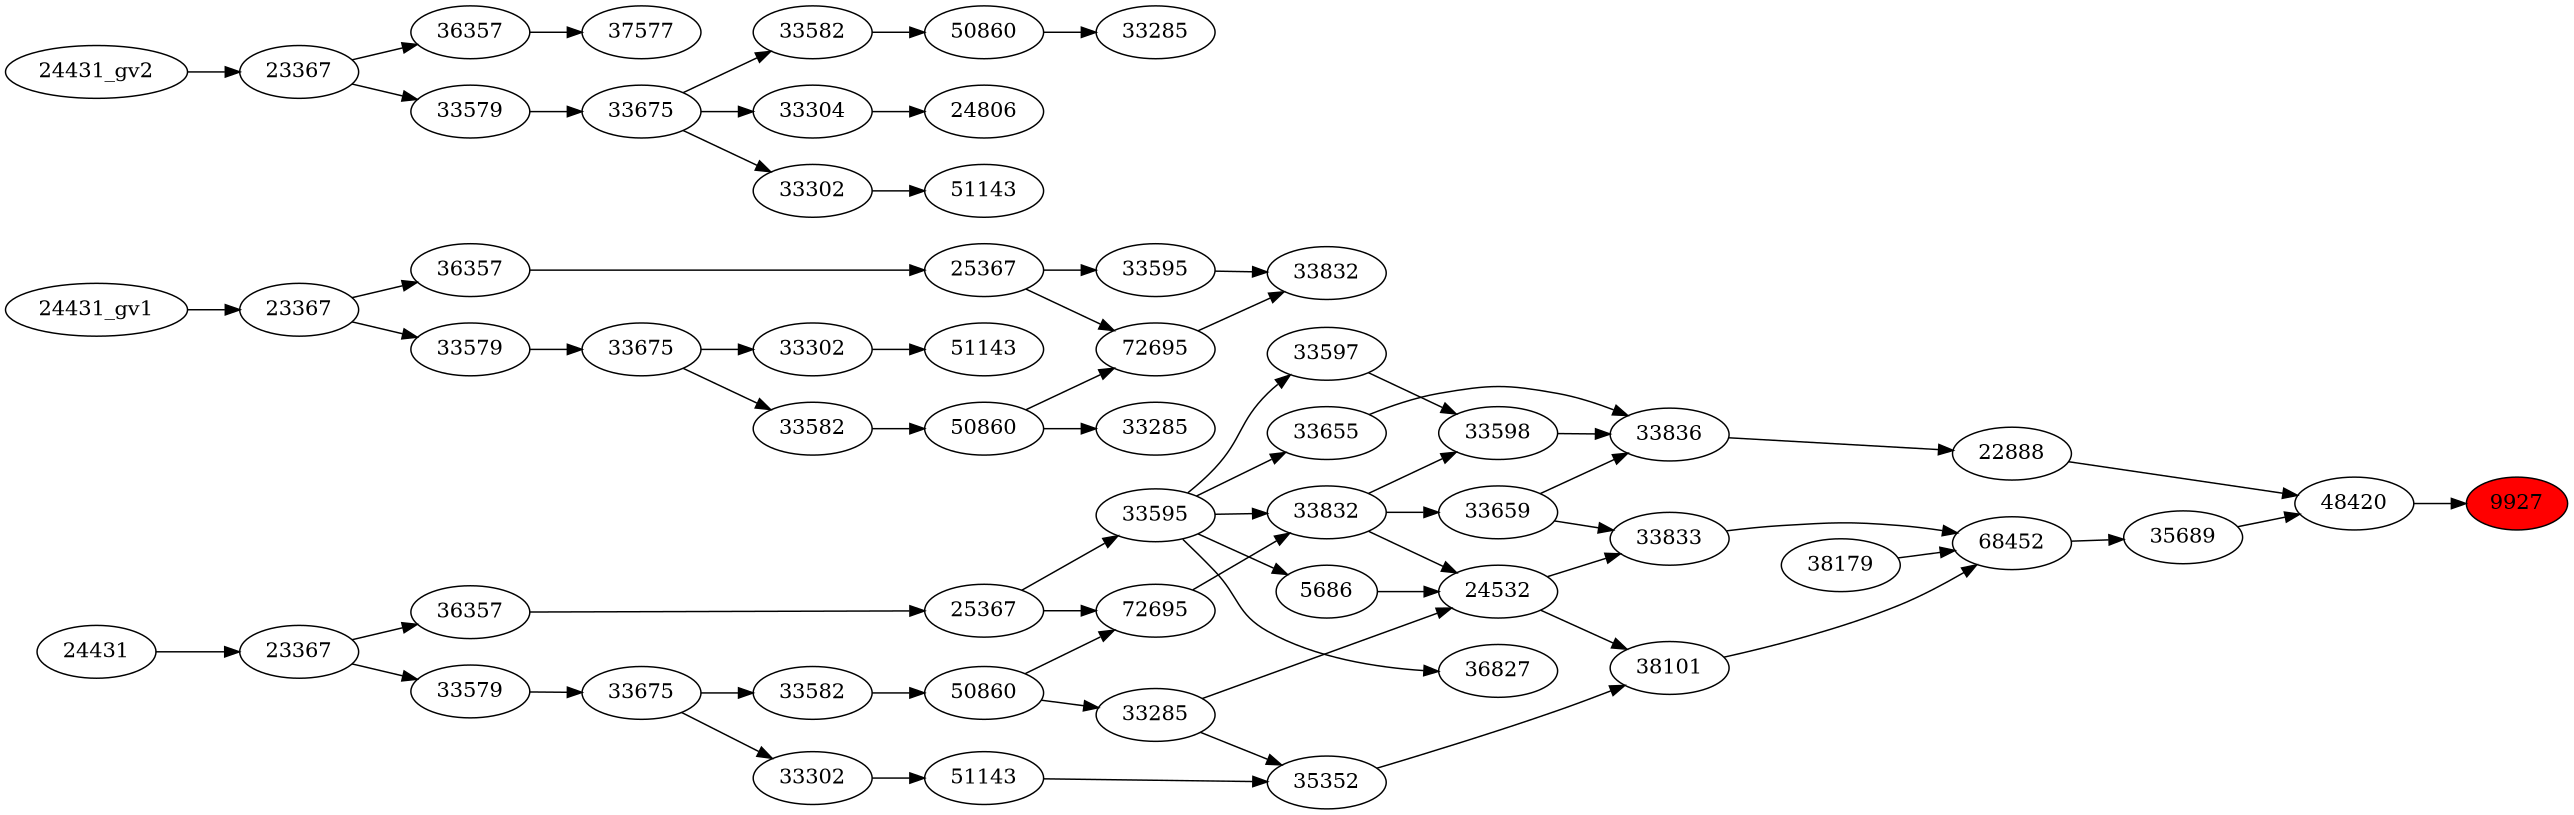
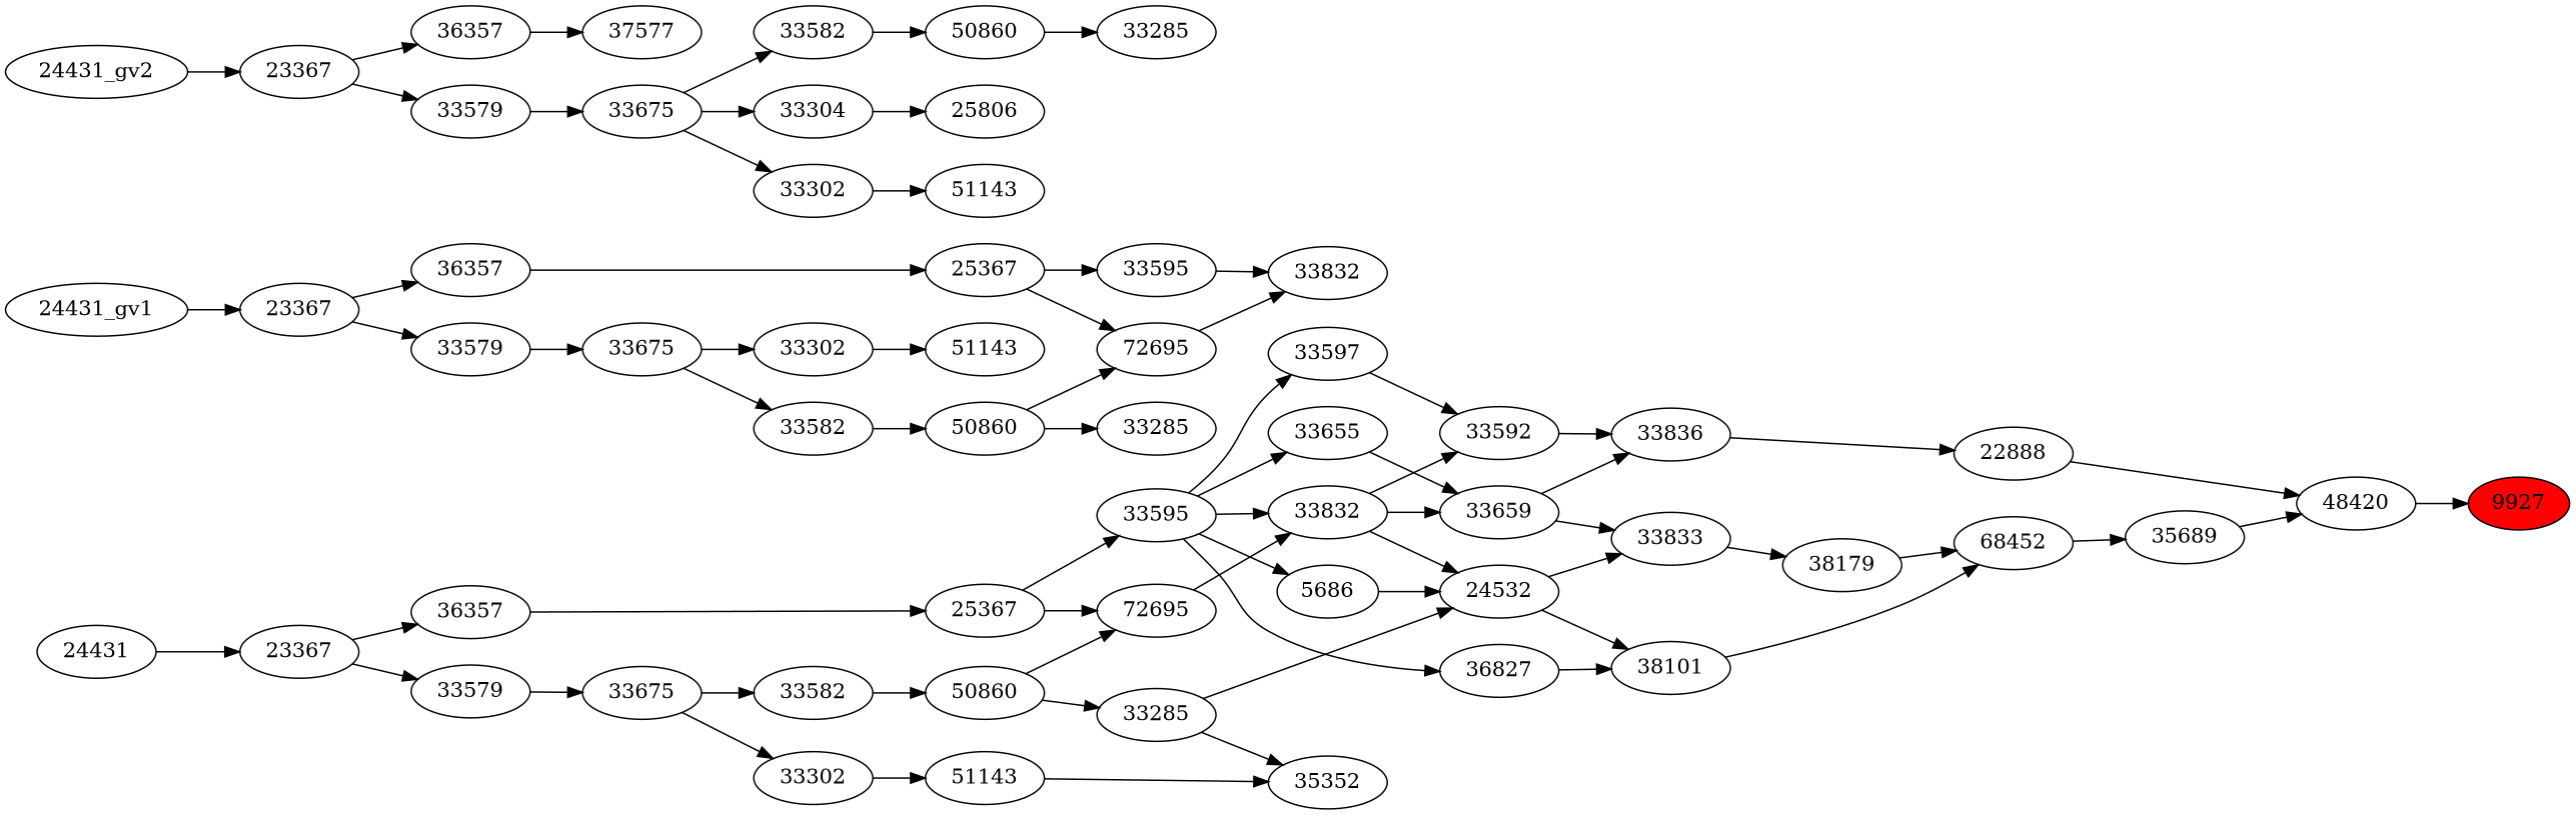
  strict digraph {
    rankdir=LR
    n1 [fillcolor=red label=9927 style=filled]
    n2 [label=48420]
    n3 [label=22888]
    n4 [label=35689]
    n5 [label=33836]
    n6 [label=68452]
    n7 [label=33659]
    n8 [label=33833]
    n9 [label=38179]
-   n10 [label=33598]
+   n10 [label=33592]
    n11 [label=36827]
    n12 [label=38101]
    n13 [label=33655]
    n14 [label=33832]
    n15 [label=24532]
    n16 [label=33597]
    n17 [label=33595]
    n18 [label=5686]
    n19 [label=35352]
    n20 [label=72695]
    n21 [label=25367]
    n22 [label=33285]
    n23 [label=51143]
    n24 [label=50860]
    n25 [label=36357]
    n26 [label=33302]
    n27 [label=33582]
    n28 [label=23367]
    n29 [label=33579]
    n30 [label=33675]
    n31 [label=24431]
    n32 [label=33832]
    n33 [label=72695]
    n34 [label=33595]
    n35 [label=25367]
    n36 [label=50860]
    n37 [label=33285]
    n38 [label=36357]
    n39 [label=51143]
    n40 [label=33302]
    n41 [label=33582]
    n42 [label=23367]
    n43 [label=33579]
    n44 [label=33675]
    "24431_gv1"
    n46 [label=50860]
    n47 [label=33285]
    n48 [label=33582]
-   n49 [label=24806]
+   n49 [label=25806]
    n50 [label=33304]
    n51 [label=37577]
    n52 [label=36357]
    n53 [label=33675]
    n54 [label=33302]
    n55 [label=51143]
    n56 [label=23367]
    n57 [label=33579]
    "24431_gv2"
    subgraph sub_1 {
      n1
      n2
      n3
      n4
      n5
      n6
      n7
      n8
      n9
      n10
      n11
      n12
      n13
      n14
      n15
      n16
      n17
      n18
      n19
      n20
      n21
      n22
      n23
      n24
      n25
      n26
      n27
      n28
      n29
      n30
      n31
    }
    subgraph sub_2 {
      n32
      n33
      n34
      n35
      n36
      n37
      n38
      n39
      n40
      n41
      n42
      n43
      n44
      "24431_gv1"
    }
    subgraph sub_3 {
      n46
      n47
      n48
      n49
      n50
      n51
      n52
      n53
      n54
      n55
      n56
      n57
      "24431_gv2"
    }
    n2 -> n1
    n3 -> n2
    n4 -> n2
    n5 -> n3
    n6 -> n4
    n7 -> n5
    n7 -> n8
-   n8 -> n6
+   n8 -> n9
    n9 -> n6
    n10 -> n5
    n12 -> n6
-   n13 -> n5
+   n13 -> n7
    n14 -> n7
    n14 -> n10
    n14 -> n15
    n15 -> n8
    n15 -> n12
    n16 -> n10
    n17 -> n11
    n17 -> n13
    n17 -> n14
    n17 -> n16
    n17 -> n18
    n18 -> n15
-   n19 -> n12
+   n11 -> n12
    n20 -> n14
    n21 -> n17
    n21 -> n20
    n22 -> n15
    n22 -> n19
    n23 -> n19
    n24 -> n20
    n24 -> n22
    n25 -> n21
    n26 -> n23
    n27 -> n24
    n28 -> n25
    n28 -> n29
    n29 -> n30
    n30 -> n26
    n30 -> n27
    n31 -> n28
    n33 -> n32
    n34 -> n32
    n35 -> n33
    n35 -> n34
    n36 -> n33
    n36 -> n37
    n38 -> n35
    n40 -> n39
    n41 -> n36
    n42 -> n38
    n42 -> n43
    n43 -> n44
    n44 -> n40
    n44 -> n41
    "24431_gv1" -> n42
    n46 -> n47
    n48 -> n46
    n50 -> n49
    n52 -> n51
    n53 -> n48
    n53 -> n50
    n53 -> n54
    n54 -> n55
    n56 -> n52
    n56 -> n57
    n57 -> n53
    "24431_gv2" -> n56
  }
